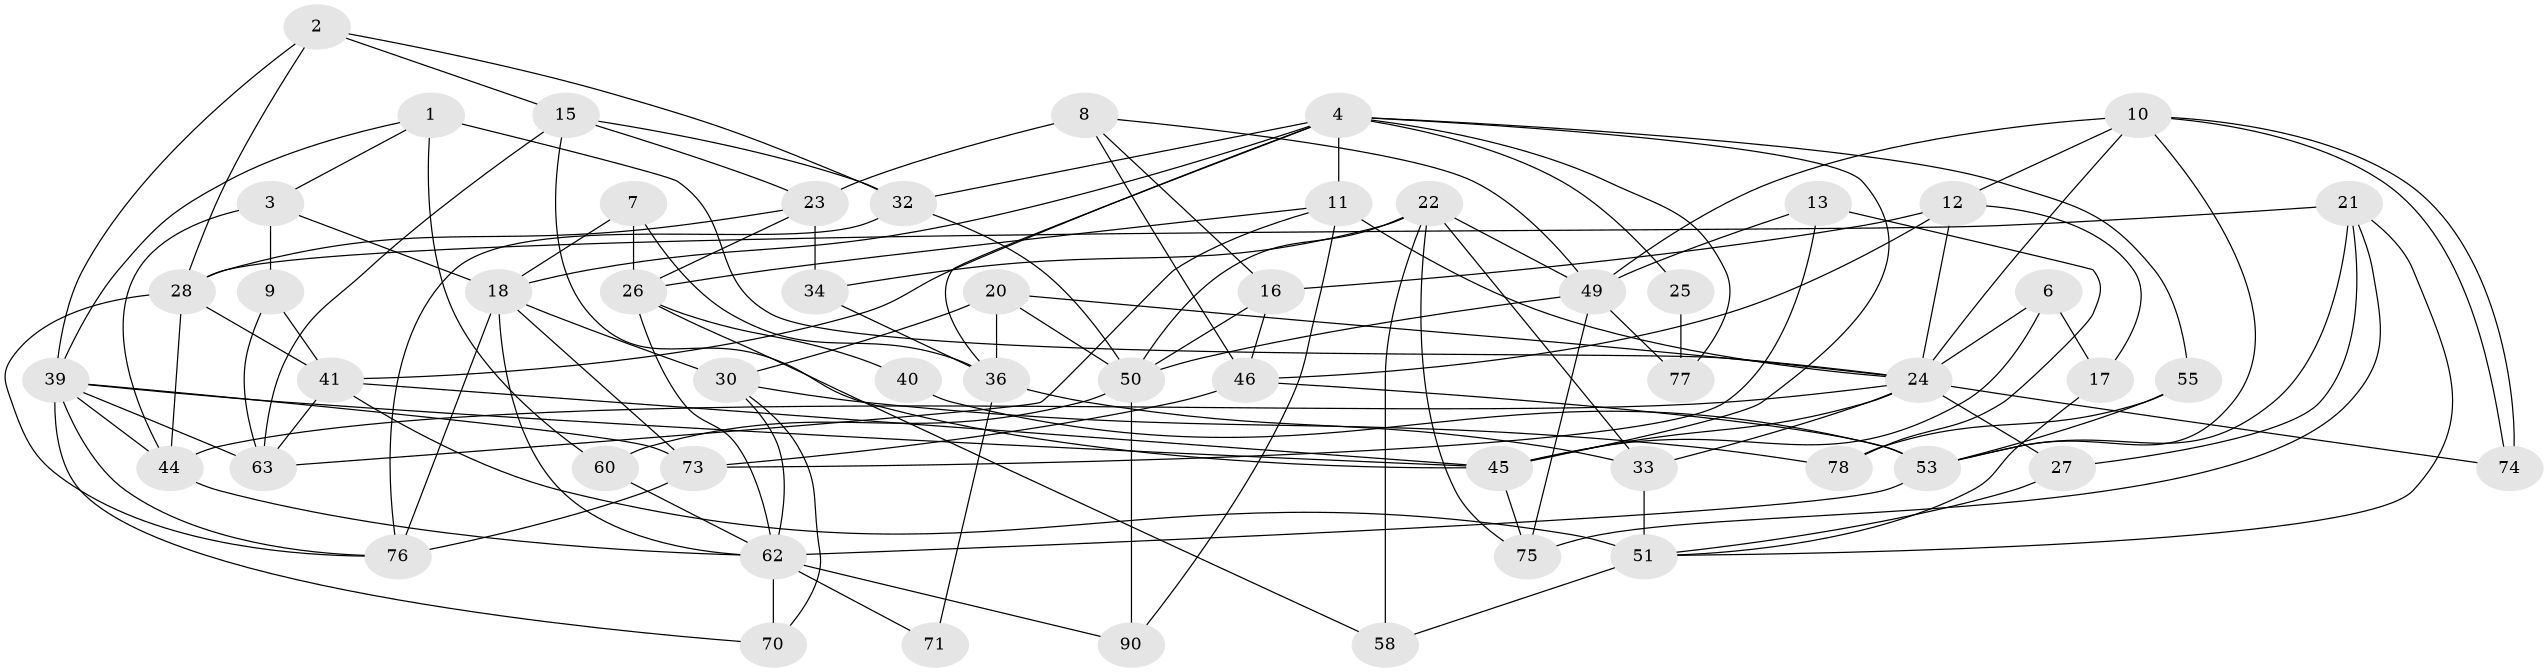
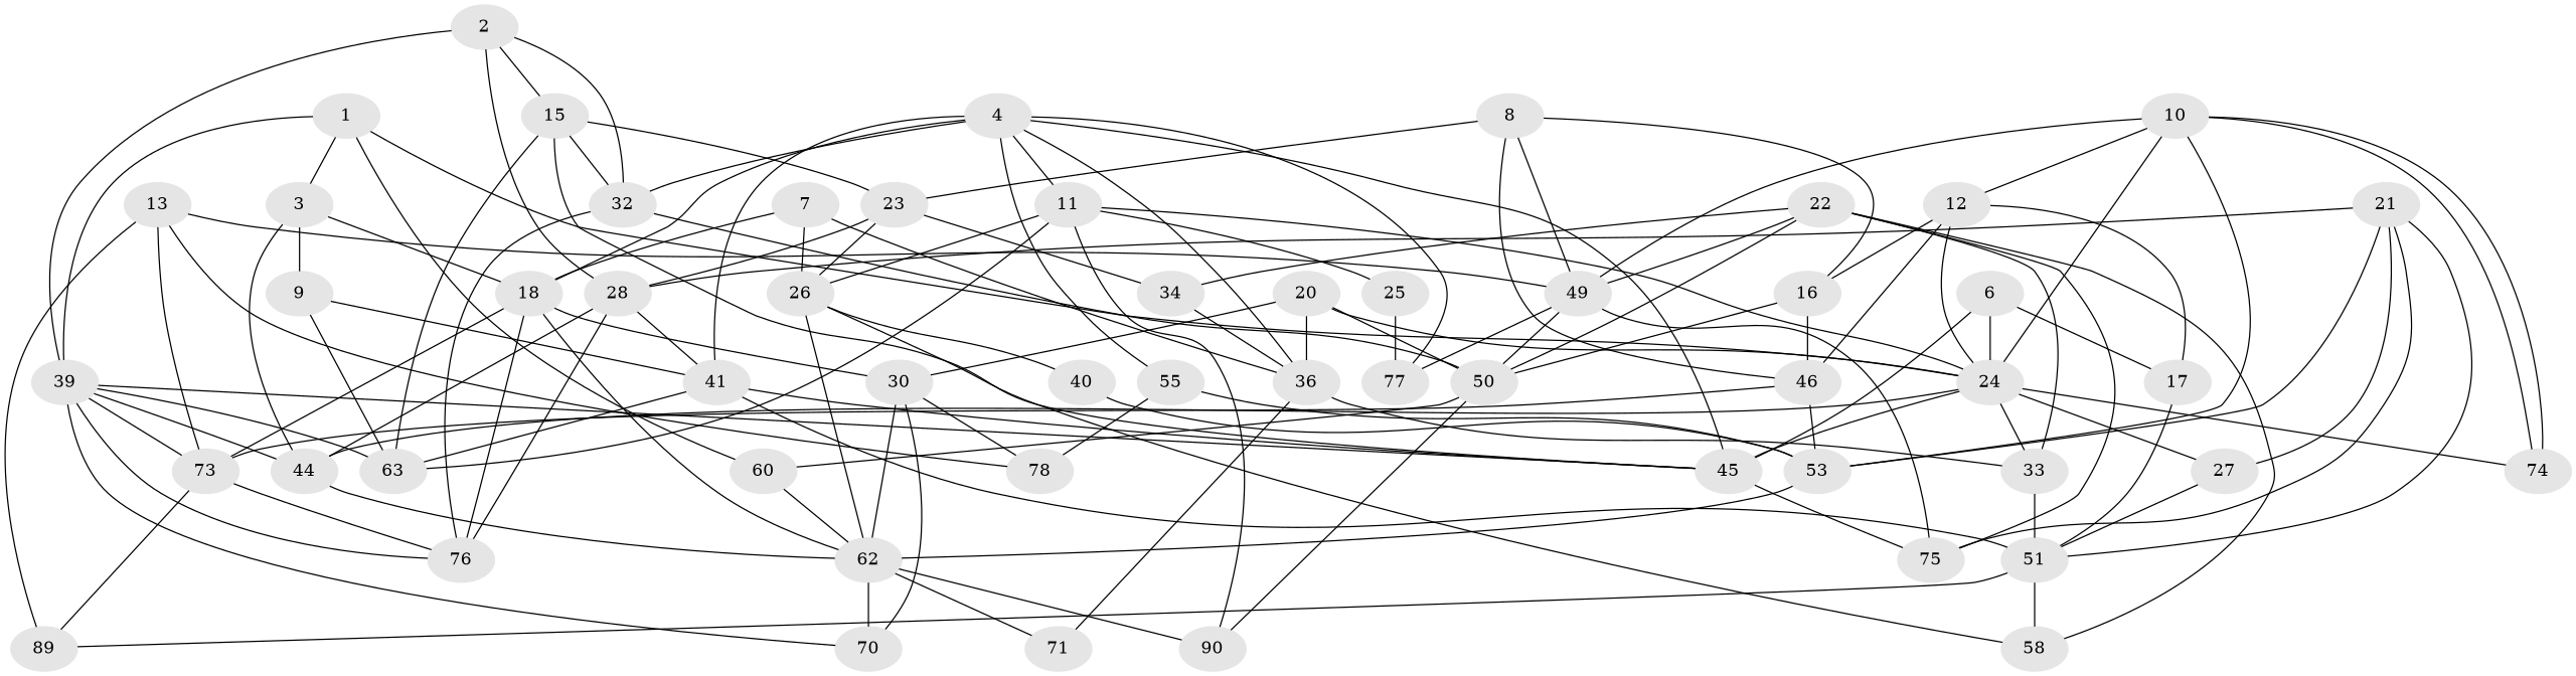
  graph {
    node [color=gray90 style=filled]
    1 [super="+47"]
    3 [super="+29"]
    24 [super="+37"]
    39 [super="+64"]
    60 [super="+69"]
    9
    18 [super="+38"]
    44
    45 [super="+53"]
    33 [super="+91"]
    74
    27
    63
    73 [super="+87"]
    76
    70
    62 [super="+83"]
    2 [super="+72"]
    15
    28 [super="+31"]
    32 [super="+65"]
    23 [super="+57"]
    41 [super="+85"]
    50 [super="+68"]
    30 [super="+88"]
    4 [super="+80"]
    11 [super="+82"]
    36 [super="+81"]
    55
    77
    26 [super="+48"]
    25
    90
    71
    51 [super="+54"]
    75
    n37 [label=53 super="+79"]
    78
    22 [super="+52"]
    49 [super="+61"]
    34
    58
    6
    17
    7 [super="+67"]
    40
    8 [super="+42"]
    16 [super="+43"]
    46 [super="+84"]
    10 [super="+66"]
    12 [super="+59"]
    13 [super="+14"]
+   89
    20 [super="+86"]
    21 [super="+35"]
    1 -- 3
    1 -- 24 [weight=2]
    1 -- 39
    1 -- 60
    3 -- 9
    3 -- 18
    3 -- 44
    24 -- 44
    24 -- 45
    24 -- 33
    24 -- 74
    24 -- 27
    39 -- 44
    39 -- 45
    39 -- 63
    39 -- 73
    39 -- 76
    39 -- 70
    60 -- 62
    9 -- 63
    9 -- 41
    18 -- 73
    18 -- 76
    18 -- 62
    18 -- 30
    44 -- 62
    45 -- 75
    33 -- 51 [weight=2]
    27 -- 51
    73 -- 76
+   73 -- 89
    62 -- 70
    62 -- 90
    62 -- 71
    2 -- 39
    2 -- 15
    2 -- 28
    2 -- 32
    15 -- 45
    15 -- 63
    15 -- 32
    15 -- 23
    28 -- 44
    28 -- 76
    28 -- 41 [weight=2]
    32 -- 76
    32 -- 50
    23 -- 28
    23 -- 26
    23 -- 34
    41 -- 45
    41 -- 63
    41 -- 51
    50 -- 60 [weight=2]
    50 -- 90
    30 -- 70
    30 -- 62
    30 -- 78
    4 -- 18
    4 -- 45
    4 -- 32
    4 -- 41
    4 -- 11
    4 -- 36
    4 -- 55
    4 -- 77
    11 -- 24
    11 -- 63
    11 -- 26
-   4 -- 25
+   11 -- 25
    11 -- 90
    36 -- 33
    36 -- 71
    55 -- n37
    55 -- 78
    26 -- 62
    26 -- 58
    26 -- 40
    25 -- 77
    51 -- 58
+   51 -- 89
    n37 -- 62
    22 -- 33
    22 -- 50
    22 -- 75
    22 -- 49
    22 -- 34
    22 -- 58
    49 -- 50
    49 -- 77
    49 -- 75
    34 -- 36
    6 -- 24
    6 -- 45 [weight=2]
    6 -- 17
    17 -- 51
    7 -- 18 [weight=3]
    7 -- 36
    7 -- 26
    40 -- n37
    8 -- 23
    8 -- 49
    8 -- 16
    8 -- 46 [weight=2]
    16 -- 50
    16 -- 46
    46 -- 73
    46 -- n37
    10 -- 24
    10 -- 74
    10 -- 74
    10 -- n37
    10 -- 49
    10 -- 12
    12 -- 24
    12 -- 17
    12 -- 16
    12 -- 46
    13 -- 73
    13 -- 78
    13 -- 49
+   13 -- 89
    20 -- 24
    20 -- 50
    20 -- 30
    20 -- 36
    21 -- 27
    21 -- 28
    21 -- 51
    21 -- 75
    21 -- n37
  }
